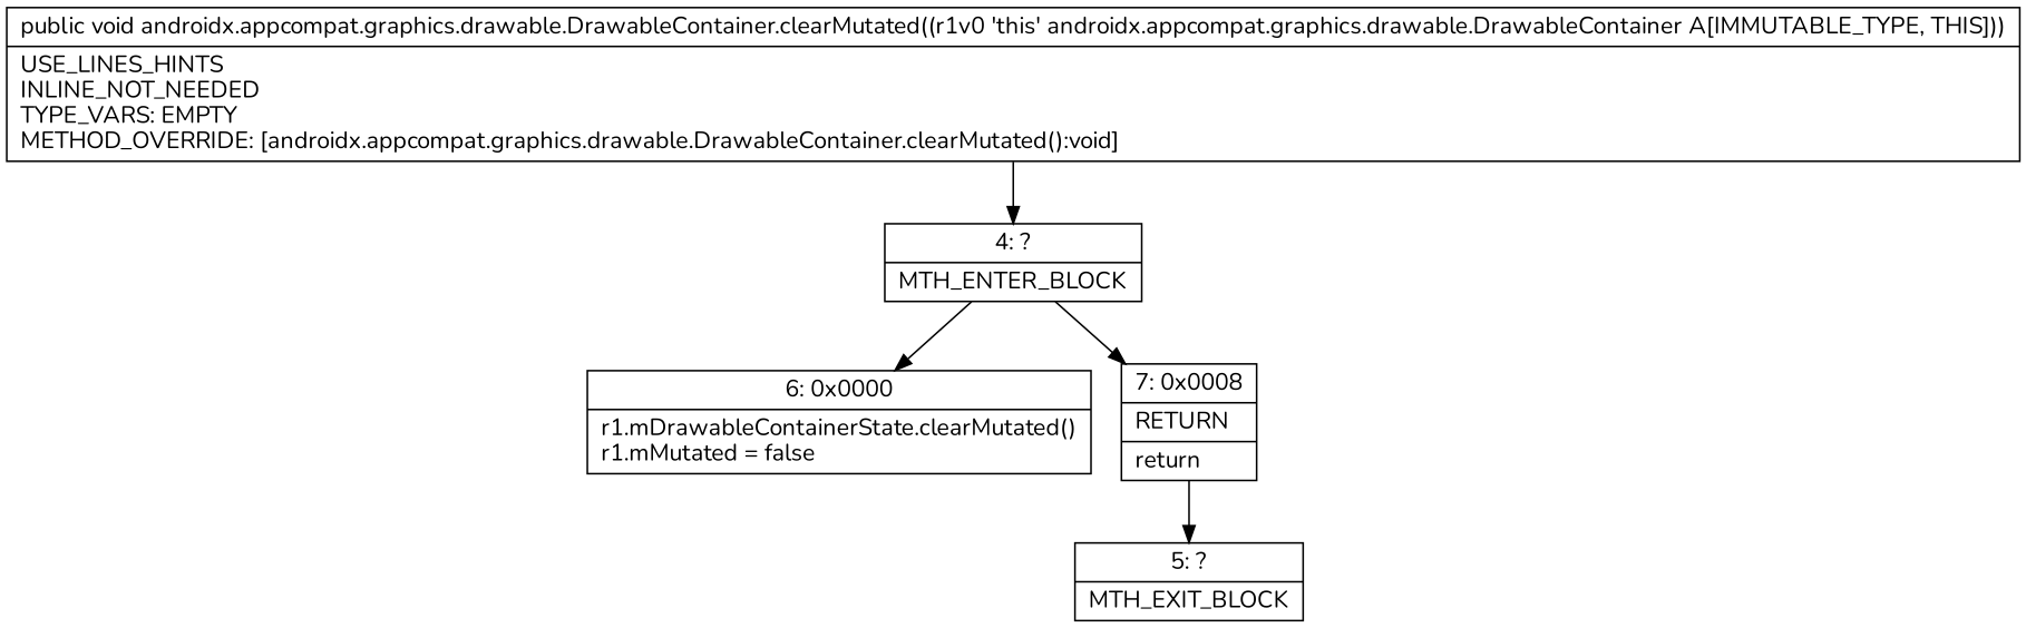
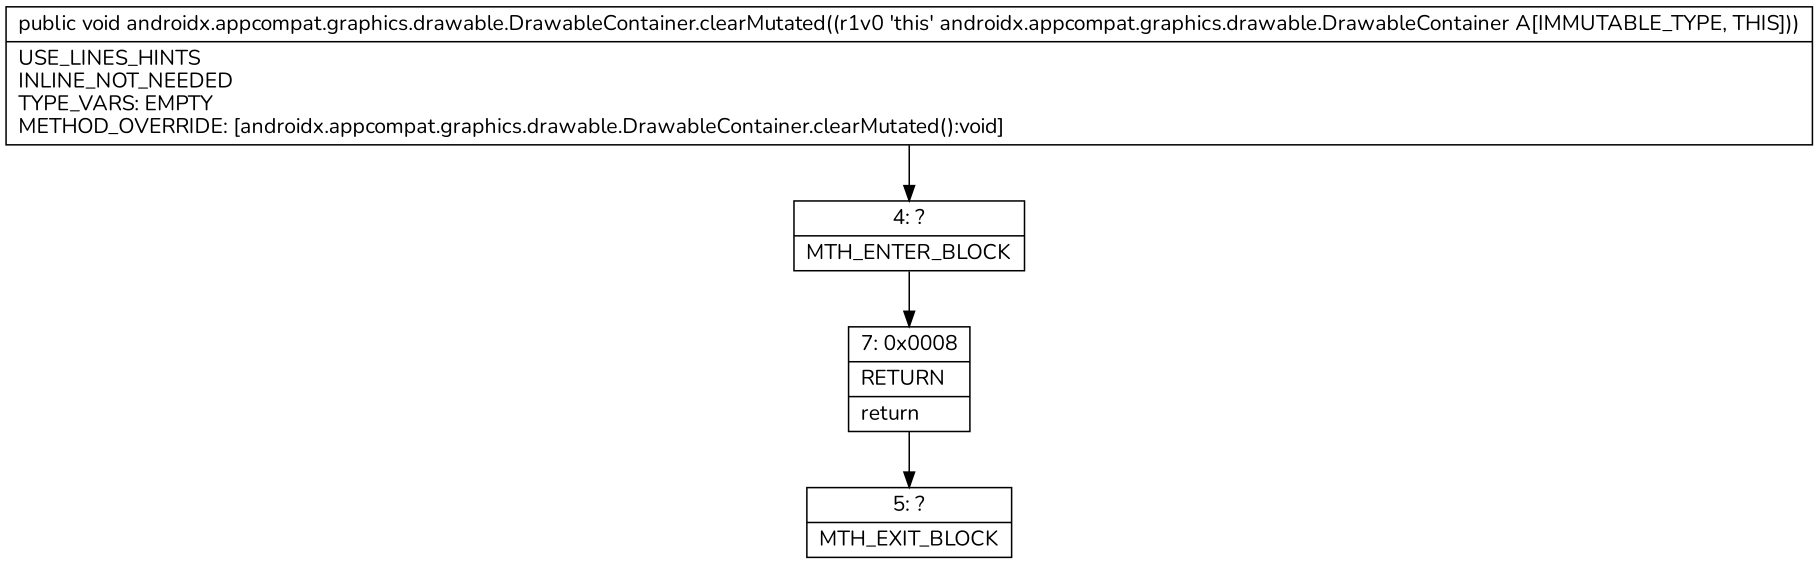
  digraph {
    fontname=Nunito
    node [fontname=Nunito shape=record]
    edge [fontname=Nunito]
    n1 [label="{4\:\ ?|MTH_ENTER_BLOCK\l}"]
-   n2 [label="{6\:\ 0x0000|r1.mDrawableContainerState.clearMutated()\lr1.mMutated = false\l}"]
    n3 [label="{7\:\ 0x0008|RETURN\l|return\l}"]
    n4 [label="{5\:\ ?|MTH_EXIT_BLOCK\l}"]
    n5 [label="{public void androidx.appcompat.graphics.drawable.DrawableContainer.clearMutated((r1v0 'this' androidx.appcompat.graphics.drawable.DrawableContainer A[IMMUTABLE_TYPE, THIS]))  | USE_LINES_HINTS\lINLINE_NOT_NEEDED\lTYPE_VARS: EMPTY\lMETHOD_OVERRIDE: [androidx.appcompat.graphics.drawable.DrawableContainer.clearMutated():void]\l}"]
-   n1 -> n2
    n1 -> n3
    n3 -> n4
    n5 -> n1
  }
